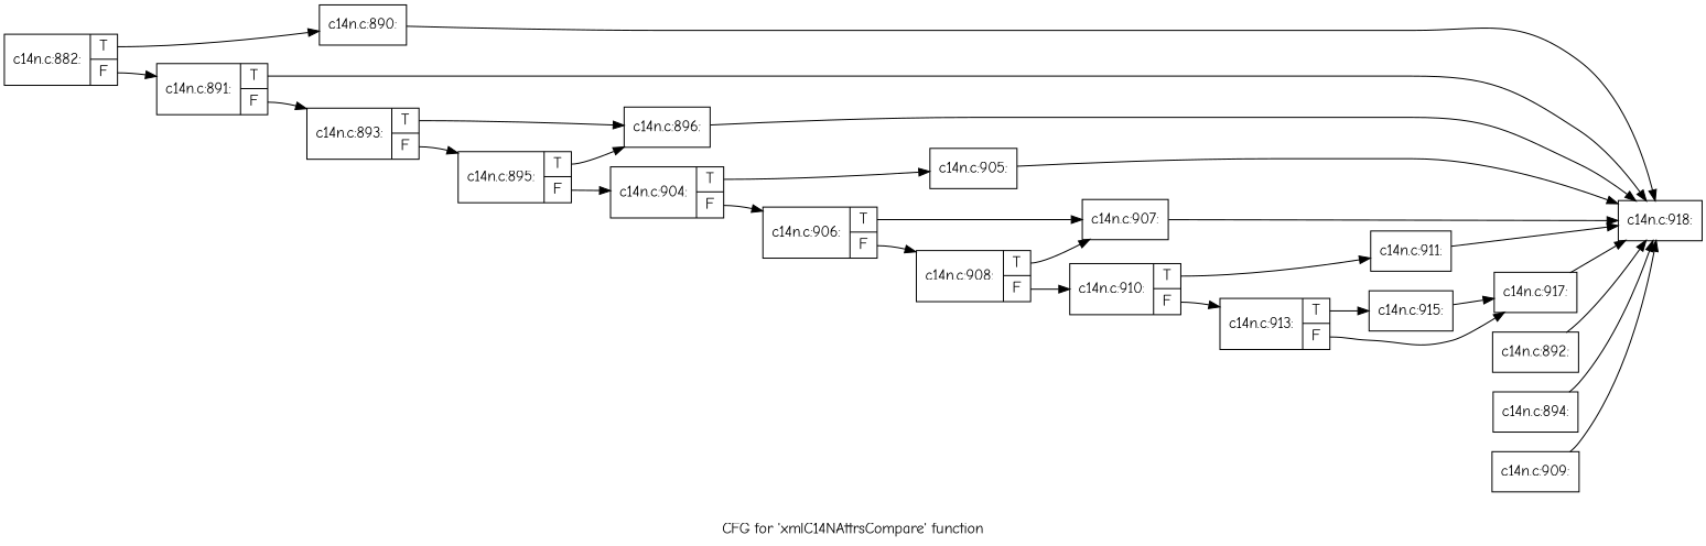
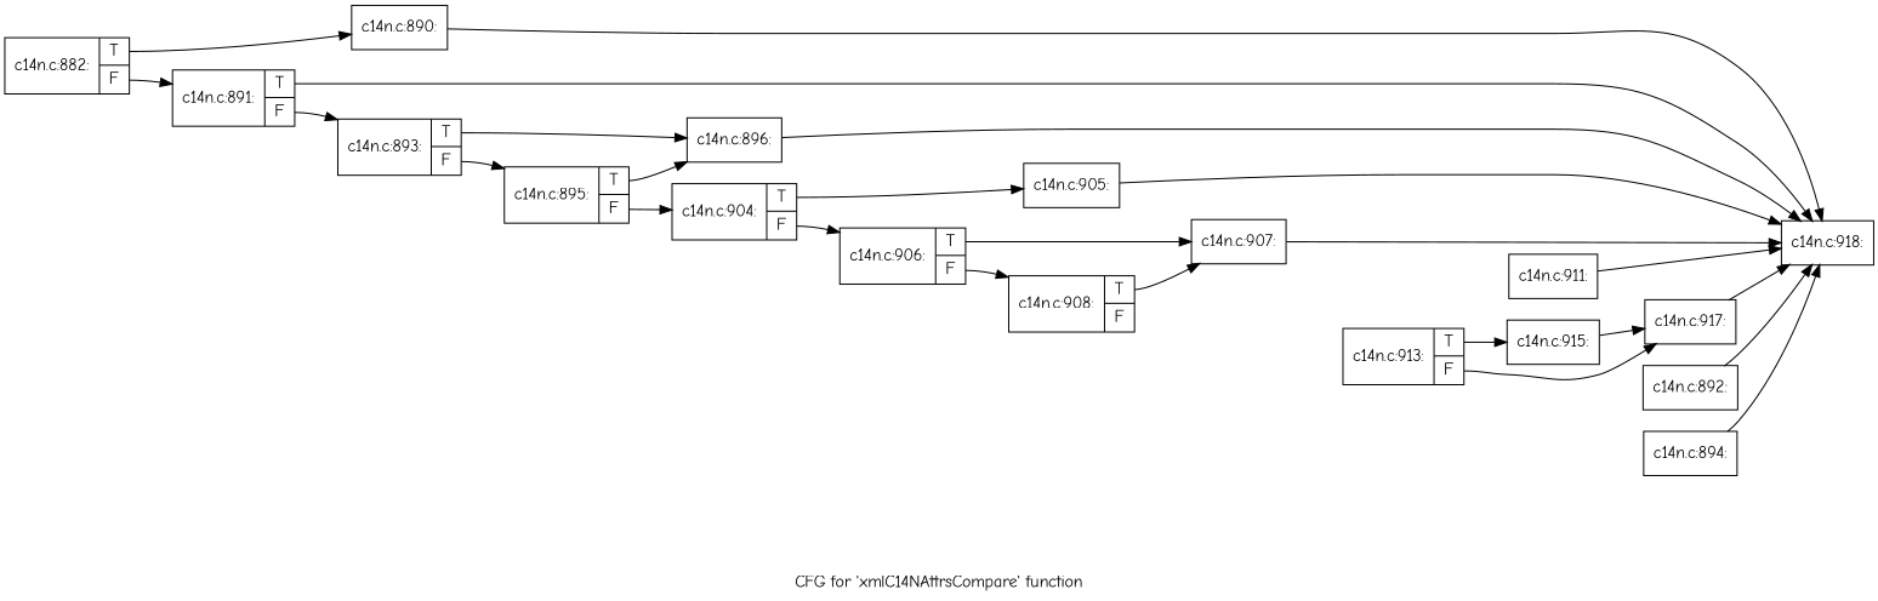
  digraph {
    fontname="Comic Neue"
    label="CFG for 'xmlC14NAttrsCompare' function"
    rankdir=LR
    node [fontname="Comic Neue" shape=record]
    edge [fontname="Comic Neue"]
    n1 [label="{c14n.c:882:|{<s0>T|<s1>F}}"]
    n2 [label="{c14n.c:890:}"]
    n3 [label="{c14n.c:891:|{<s0>T|<s1>F}}"]
    n4 [label="{c14n.c:918:}"]
    n5 [label="{c14n.c:893:|{<s0>T|<s1>F}}"]
    n6 [label="{c14n.c:892:}"]
    n7 [label="{c14n.c:895:|{<s0>T|<s1>F}}"]
    n8 [label="{c14n.c:896:}"]
    n9 [label="{c14n.c:894:}"]
    n10 [label="{c14n.c:904:|{<s0>T|<s1>F}}"]
    n11 [label="{c14n.c:905:}"]
    n12 [label="{c14n.c:906:|{<s0>T|<s1>F}}"]
    n13 [label="{c14n.c:907:}"]
    n14 [label="{c14n.c:908:|{<s0>T|<s1>F}}"]
-   n15 [label="{c14n.c:910:|{<s0>T|<s1>F}}"]
-   n16 [label="{c14n.c:909:}"]
    n17 [label="{c14n.c:911:}"]
    n18 [label="{c14n.c:913:|{<s0>T|<s1>F}}"]
    n19 [label="{c14n.c:915:}"]
    n20 [label="{c14n.c:917:}"]
    n1 -> n2 [tailport=s0]
    n1 -> n3 [tailport=s1]
    n2 -> n4
    n3 -> n4 [tailport=s0]
    n3 -> n5 [tailport=s1]
    n5 -> n7 [tailport=s1]
    n5 -> n8 [tailport=s0]
    n6 -> n4
    n7 -> n8 [tailport=s0]
    n7 -> n10 [tailport=s1]
    n8 -> n4
    n9 -> n4
    n10 -> n11 [tailport=s0]
    n10 -> n12 [tailport=s1]
    n11 -> n4
    n12 -> n13 [tailport=s0]
    n12 -> n14 [tailport=s1]
    n13 -> n4
    n14 -> n13 [tailport=s0]
-   n14 -> n15 [tailport=s1]
-   n15 -> n17 [tailport=s0]
-   n15 -> n18 [tailport=s1]
-   n16 -> n4
    n17 -> n4
    n18 -> n19 [tailport=s0]
    n18 -> n20 [tailport=s1]
    n19 -> n20
    n20 -> n4
  }
